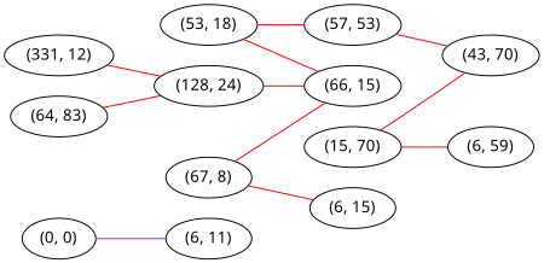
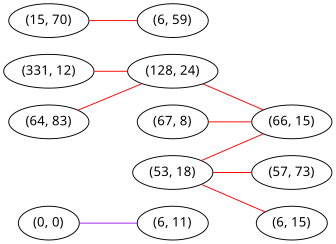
  graph {
    fontname="Noto Sans"
    rankdir=LR
    node [fontname="Noto Sans"]
    edge [color=red fontname="Noto Sans" weight=1]
    "(0, 0)"
    "(6, 11)"
    n3 [label="(331, 12)"]
    "(128, 24)"
    "(66, 15)"
    n6 [label="(53, 18)"]
-   "(57, 53)"
+   "(57, 53)" [label="(57, 73)"]
    "(6, 15)"
-   "(43, 70)"
    "(64, 83)"
    "(67, 8)"
    "(15, 70)"
    "(6, 59)"
    "(0, 0)" -- "(6, 11)" [color=purple weight=4]
    n3 -- "(128, 24)"
    "(128, 24)" -- "(66, 15)"
    n6 -- "(66, 15)"
    n6 -- "(57, 53)"
-   "(67, 8)" -- "(6, 15)"
-   "(57, 53)" -- "(43, 70)"
+   n6 -- "(6, 15)"
    "(64, 83)" -- "(128, 24)"
    "(67, 8)" -- "(66, 15)"
-   "(15, 70)" -- "(43, 70)"
    "(15, 70)" -- "(6, 59)"
  }
